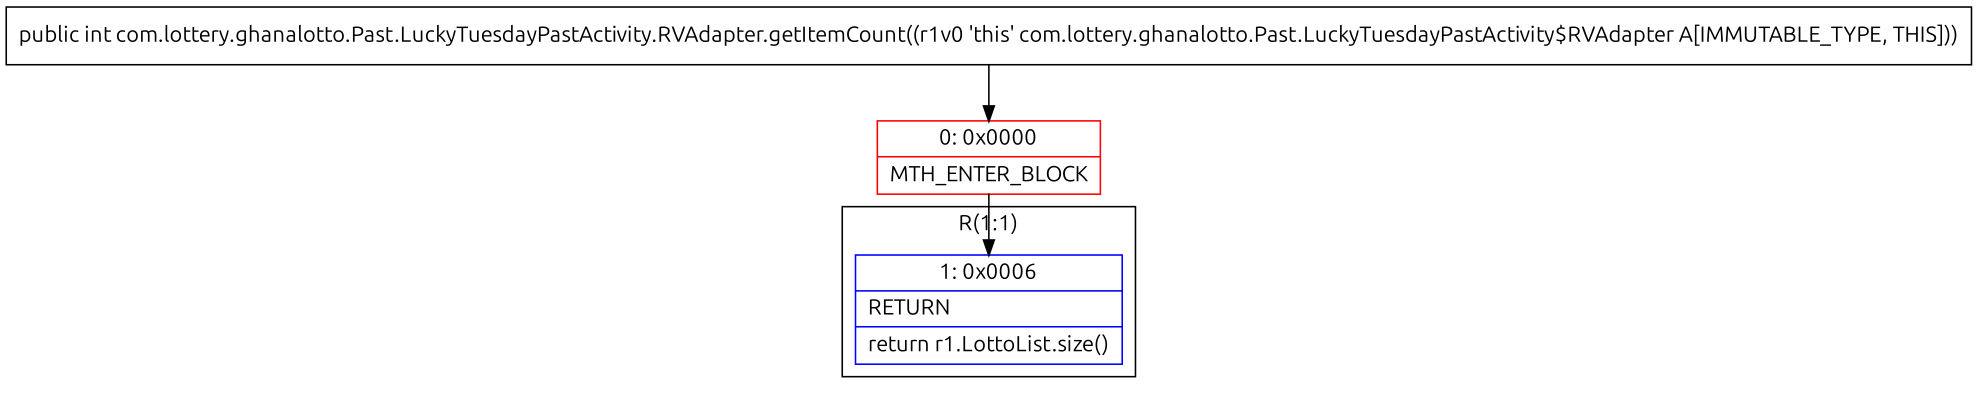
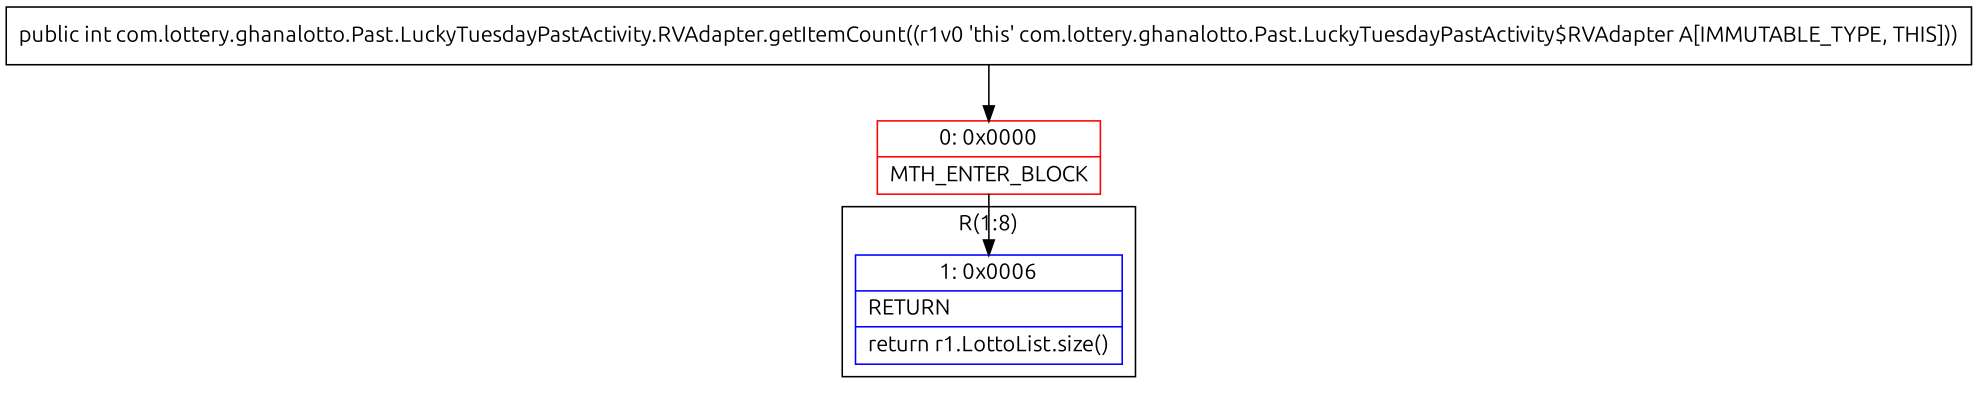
  digraph {
    fontname=Ubuntu
    node [shape=record fontname=Ubuntu]
    edge [fontname=Ubuntu]
    n1 [color=blue label="{1\:\ 0x0006|RETURN\l|return r1.LottoList.size()\l}"]
    n2 [color=red label="{0\:\ 0x0000|MTH_ENTER_BLOCK\l}"]
    n3 [label="{public int com.lottery.ghanalotto.Past.LuckyTuesdayPastActivity.RVAdapter.getItemCount((r1v0 'this' com.lottery.ghanalotto.Past.LuckyTuesdayPastActivity$RVAdapter A[IMMUTABLE_TYPE, THIS])) }"]
    subgraph cluster_1 {
-     label="R(1:1)"
+     label="R(1:8)"
      n1
    }
    n2 -> n1
    n3 -> n2
  }
